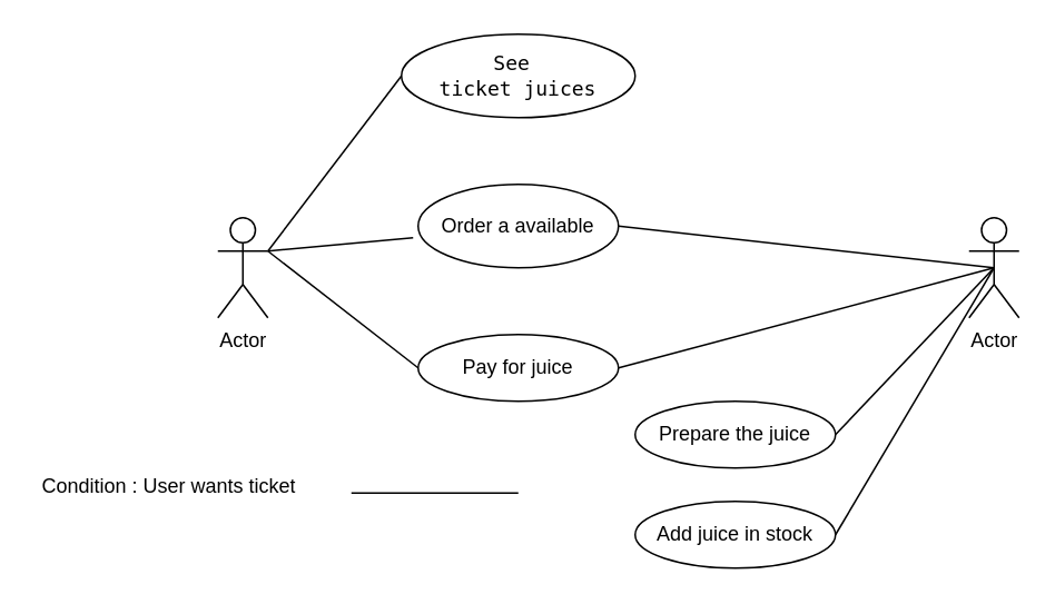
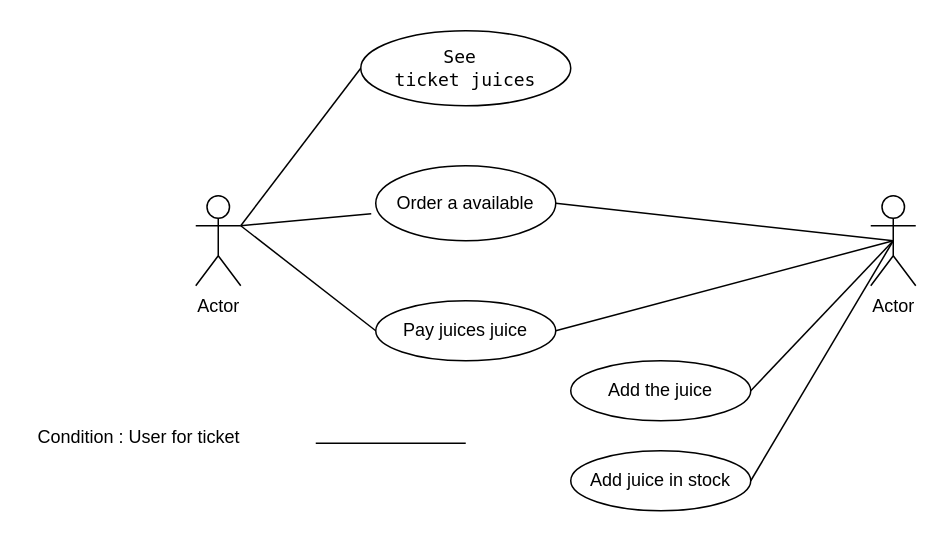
  <mxCell id="0" />
  <mxCell id="1" parent="0" />
  <mxCell id="2" style="rounded=0;orthogonalLoop=1;jettySize=auto;html=1;exitX=1;exitY=0.333;exitDx=0;exitDy=0;exitPerimeter=0;entryX=-0.025;entryY=0.64;entryDx=0;entryDy=0;endArrow=none;endFill=0;entryPerimeter=0;" parent="1" source="3" target="5" edge="1"><mxGeometry relative="1" as="geometry" /></mxCell>
  <mxCell id="3" value="Actor" style="shape=umlActor;verticalLabelPosition=bottom;verticalAlign=top;html=1;outlineConnect=0;" parent="1" vertex="1"><mxGeometry x="130" y="130" width="30" height="60" as="geometry" /></mxCell>
  <mxCell id="4" value="Actor" style="shape=umlActor;verticalLabelPosition=bottom;verticalAlign=top;html=1;outlineConnect=0;" parent="1" vertex="1"><mxGeometry x="580" y="130" width="30" height="60" as="geometry" /></mxCell>
  <mxCell id="5" value="Order a available" style="ellipse;whiteSpace=wrap;html=1;" parent="1" vertex="1"><mxGeometry x="250" y="110" width="120" height="50" as="geometry" /></mxCell>
  <mxCell id="6" style="rounded=0;orthogonalLoop=1;jettySize=auto;html=1;exitX=1;exitY=0.5;exitDx=0;exitDy=0;entryX=0.5;entryY=0.5;entryDx=0;entryDy=0;endArrow=none;endFill=0;entryPerimeter=0;" parent="1" source="5" target="4" edge="1"><mxGeometry relative="1" as="geometry" /></mxCell>
- <mxCell id="7" value="Pay for juice" style="ellipse;whiteSpace=wrap;html=1;" parent="1" vertex="1"><mxGeometry x="250" y="200" width="120" height="40" as="geometry" /></mxCell>
+ <mxCell id="7" value="Pay juices juice" style="ellipse;whiteSpace=wrap;html=1;" parent="1" vertex="1"><mxGeometry x="250" y="200" width="120" height="40" as="geometry" /></mxCell>
  <mxCell id="8" style="rounded=0;orthogonalLoop=1;jettySize=auto;html=1;exitX=1;exitY=0.333;exitDx=0;exitDy=0;exitPerimeter=0;entryX=0;entryY=0.5;entryDx=0;entryDy=0;endArrow=none;endFill=0;" parent="1" source="3" target="7" edge="1"><mxGeometry relative="1" as="geometry" /></mxCell>
  <mxCell id="9" style="rounded=0;orthogonalLoop=1;jettySize=auto;html=1;exitX=1;exitY=0.5;exitDx=0;exitDy=0;entryX=0.5;entryY=0.5;entryDx=0;entryDy=0;endArrow=none;endFill=0;entryPerimeter=0;" parent="1" source="7" target="4" edge="1"><mxGeometry relative="1" as="geometry" /></mxCell>
- <mxCell id="10" value="Prepare the juice" style="ellipse;whiteSpace=wrap;html=1;" parent="1" vertex="1"><mxGeometry x="380" y="240" width="120" height="40" as="geometry" /></mxCell>
+ <mxCell id="10" value="Add the juice" style="ellipse;whiteSpace=wrap;html=1;" parent="1" vertex="1"><mxGeometry x="380" y="240" width="120" height="40" as="geometry" /></mxCell>
  <mxCell id="11" style="rounded=0;orthogonalLoop=1;jettySize=auto;html=1;exitX=1;exitY=0.5;exitDx=0;exitDy=0;entryX=0.5;entryY=0.5;entryDx=0;entryDy=0;endArrow=none;endFill=0;entryPerimeter=0;" parent="1" source="10" target="4" edge="1"><mxGeometry relative="1" as="geometry" /></mxCell>
  <mxCell id="12" value="&lt;pre dir=&quot;ltr&quot; style=&quot;&quot; id=&quot;tw-target-text&quot; data-placeholder=&quot;Traduction&quot; class=&quot;tw-data-text tw-text-large tw-ta&quot;&gt;&lt;span class=&quot;Y2IQFc&quot; lang=&quot;en&quot;&gt;See &lt;br&gt;&lt;/span&gt;&lt;span class=&quot;Y2IQFc&quot; lang=&quot;en&quot;&gt;ticket juices&lt;/span&gt;&lt;/pre&gt;" style="ellipse;whiteSpace=wrap;html=1;" parent="1" vertex="1"><mxGeometry x="240" y="20" width="140" height="50" as="geometry" /></mxCell>
  <mxCell id="13" style="rounded=0;orthogonalLoop=1;jettySize=auto;html=1;exitX=1;exitY=0.333;exitDx=0;exitDy=0;exitPerimeter=0;entryX=0;entryY=0.5;entryDx=0;entryDy=0;endArrow=none;endFill=0;" parent="1" source="3" target="12" edge="1"><mxGeometry relative="1" as="geometry" /></mxCell>
  <mxCell id="14" style="edgeStyle=none;rounded=0;orthogonalLoop=1;jettySize=auto;html=1;exitX=1;exitY=0.5;exitDx=0;exitDy=0;startArrow=none;startFill=0;endArrow=none;endFill=0;" parent="1" source="15" edge="1"><mxGeometry relative="1" as="geometry"><mxPoint x="310" y="295" as="targetPoint" /></mxGeometry></mxCell>
- <mxCell id="15" value="&lt;div&gt;&lt;br&gt;&lt;/div&gt;&lt;div&gt;Condition : User wants ticket&lt;br&gt;&lt;/div&gt;" style="text;html=1;strokeColor=none;fillColor=none;spacing=5;spacingTop=-20;whiteSpace=wrap;overflow=hidden;rounded=0;" parent="1" vertex="1"><mxGeometry x="20" y="280" width="190" height="30" as="geometry" /></mxCell>
+ <mxCell id="15" value="&lt;div&gt;&lt;br&gt;&lt;/div&gt;&lt;div&gt;Condition : User for ticket&lt;br&gt;&lt;/div&gt;" style="text;html=1;strokeColor=none;fillColor=none;spacing=5;spacingTop=-20;whiteSpace=wrap;overflow=hidden;rounded=0;" parent="1" vertex="1"><mxGeometry x="20" y="280" width="190" height="30" as="geometry" /></mxCell>
  <mxCell id="16" value="Add juice in stock" style="ellipse;whiteSpace=wrap;html=1;" vertex="1" parent="1"><mxGeometry x="380" y="300" width="120" height="40" as="geometry" /></mxCell>
  <mxCell id="17" style="rounded=0;orthogonalLoop=1;jettySize=auto;html=1;exitX=1;exitY=0.5;exitDx=0;exitDy=0;entryX=0.5;entryY=0.5;entryDx=0;entryDy=0;endArrow=none;endFill=0;entryPerimeter=0;" edge="1" parent="1" source="16" target="4"><mxGeometry relative="1" as="geometry" /></mxCell>
